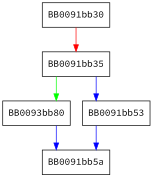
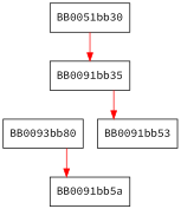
  digraph {
    fontname="Source Code Pro"
    splines=ortho
    node [fontname="Source Code Pro" shape=box]
    edge [color=red fontname="Source Code Pro"]
-   BB0091bb30
+   BB0091bb30 [label=BB0051bb30]
    BB0091bb35
    n3 [label=BB0093bb80]
    BB0091bb53
    BB0091bb5a
    BB0091bb30 -> BB0091bb35
-   BB0091bb35 -> n3 [color=green]
-   BB0091bb35 -> BB0091bb53 [color=blue]
-   n3 -> BB0091bb5a [color=blue]
-   BB0091bb53 -> BB0091bb5a [color=blue]
+   BB0091bb35 -> BB0091bb53
+   n3 -> BB0091bb5a
  }
